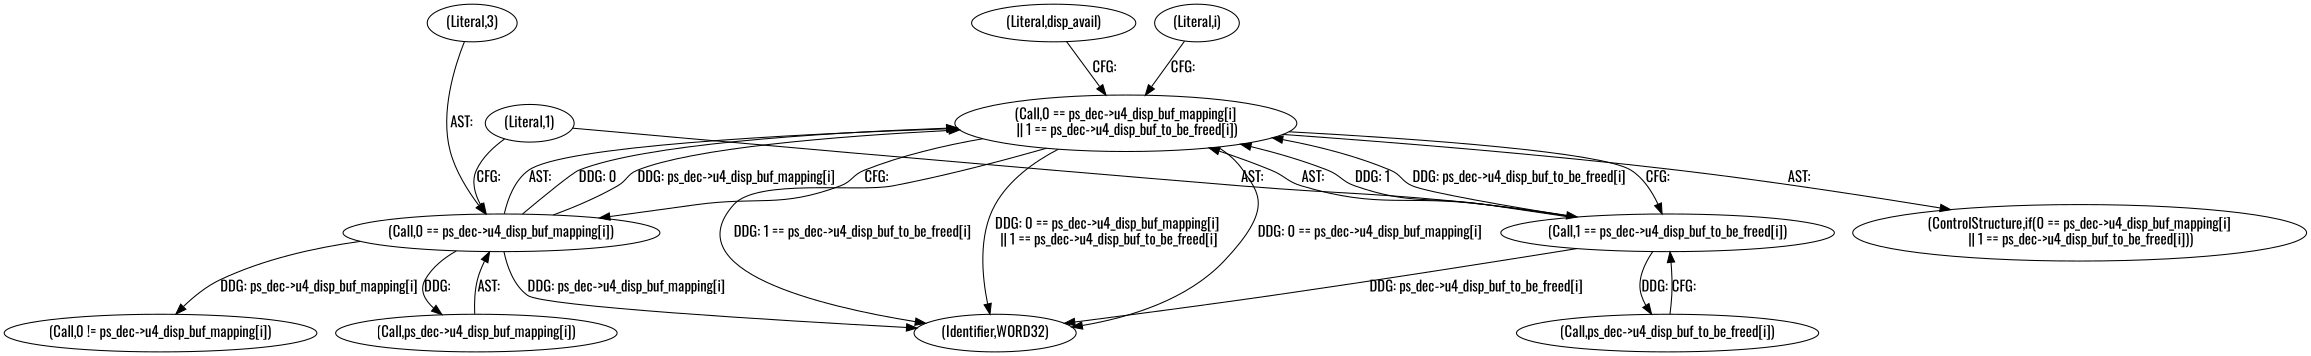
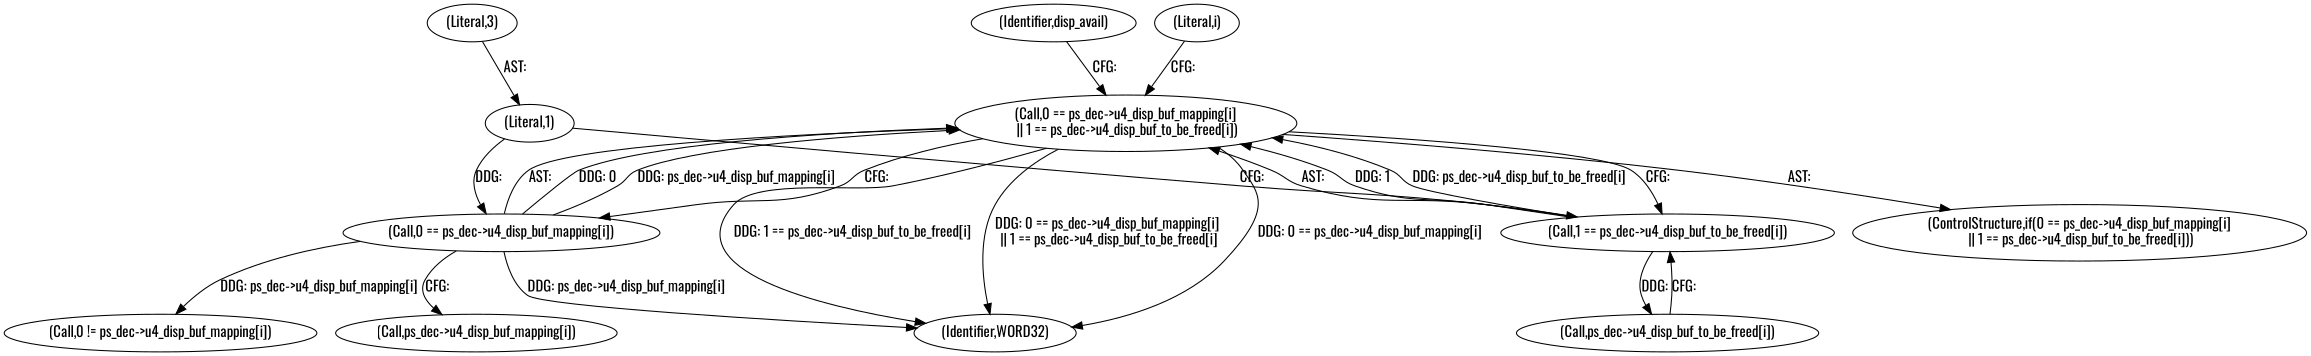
  digraph {
    fontname=Oswald
    node [fontname=Oswald]
    edge [fontname=Oswald]
    n1 [label="(Call,0 == ps_dec->u4_disp_buf_mapping[i]\n || 1 == ps_dec->u4_disp_buf_to_be_freed[i])"]
    n2 [label="(Call,0 == ps_dec->u4_disp_buf_mapping[i])"]
    n3 [label="(Call,1 == ps_dec->u4_disp_buf_to_be_freed[i])"]
    n4 [label="(ControlStructure,if(0 == ps_dec->u4_disp_buf_mapping[i]\n || 1 == ps_dec->u4_disp_buf_to_be_freed[i]))"]
    n5 [label="(Identifier,WORD32)"]
    n6 [label="(Call,0 != ps_dec->u4_disp_buf_mapping[i])"]
    n7 [label="(Call,ps_dec->u4_disp_buf_mapping[i])"]
    n8 [label="(Call,ps_dec->u4_disp_buf_to_be_freed[i])"]
-   n9 [label="(Literal,disp_avail)"]
+   n9 [label="(Identifier,disp_avail)"]
    n10 [label="(Literal,1)"]
    n11 [label="(Literal,i)"]
    n12 [label="(Literal,3)"]
    n1 -> n2 [label="CFG: "]
    n1 -> n3 [label="CFG: "]
    n1 -> n4 [label="AST: "]
    n1 -> n5 [label="DDG: 1 == ps_dec->u4_disp_buf_to_be_freed[i]"]
    n1 -> n5 [label="DDG: 0 == ps_dec->u4_disp_buf_mapping[i]"]
    n1 -> n5 [label="DDG: 0 == ps_dec->u4_disp_buf_mapping[i]\n || 1 == ps_dec->u4_disp_buf_to_be_freed[i]"]
    n2 -> n1 [label="AST: "]
    n2 -> n1 [label="DDG: 0"]
    n2 -> n1 [label="DDG: ps_dec->u4_disp_buf_mapping[i]"]
    n2 -> n5 [label="DDG: ps_dec->u4_disp_buf_mapping[i]"]
    n2 -> n6 [label="DDG: ps_dec->u4_disp_buf_mapping[i]"]
-   n2 -> n7 [label="DDG: "]
+   n2 -> n7 [label="CFG: "]
    n3 -> n1 [label="AST: "]
    n3 -> n1 [label="DDG: 1"]
    n3 -> n1 [label="DDG: ps_dec->u4_disp_buf_to_be_freed[i]"]
-   n3 -> n5 [label="DDG: ps_dec->u4_disp_buf_to_be_freed[i]"]
    n3 -> n8 [label="DDG: "]
-   n7 -> n2 [label="AST: "]
    n8 -> n3 [label="CFG: "]
    n9 -> n1 [label="CFG: "]
-   n10 -> n2 [label="CFG: "]
-   n10 -> n3 [label="AST: "]
+   n10 -> n2 [label="DDG: "]
+   n10 -> n3 [label="CFG: "]
    n11 -> n1 [label="CFG: "]
-   n12 -> n2 [label="AST: "]
+   n12 -> n10 [label="AST: "]
  }
